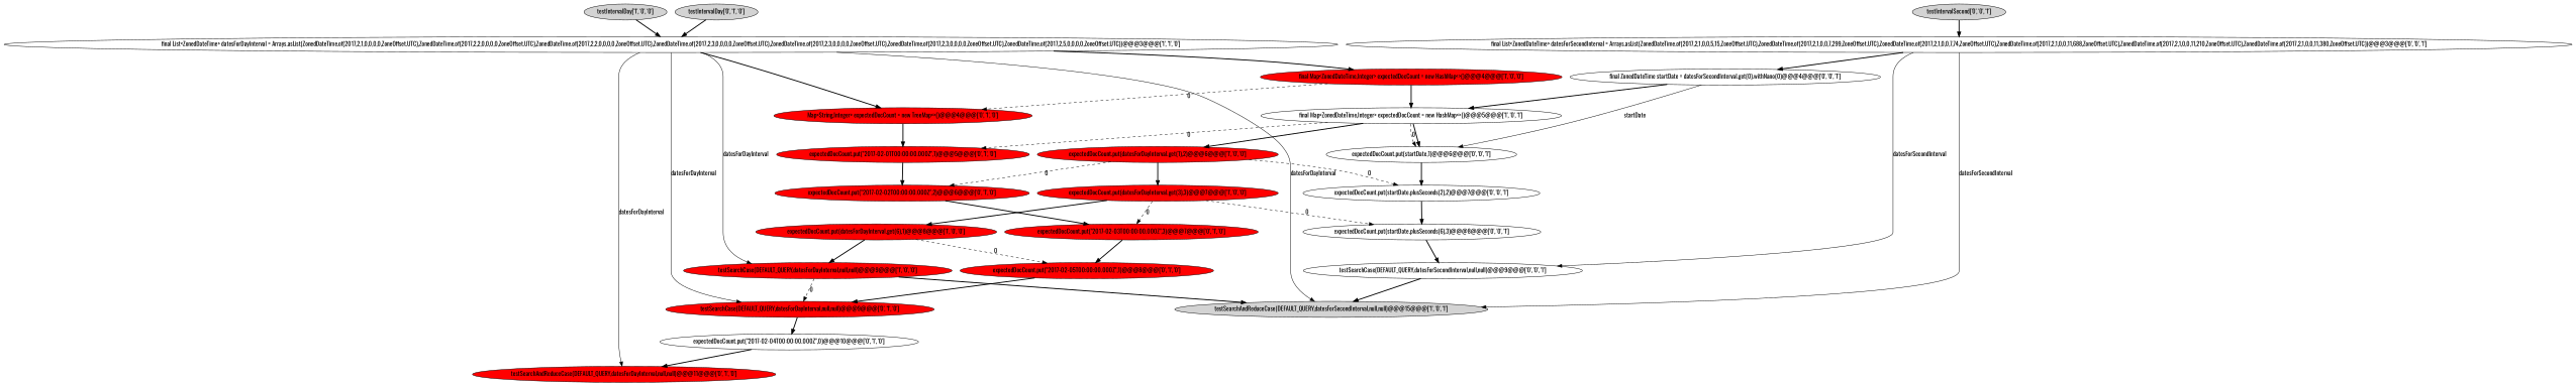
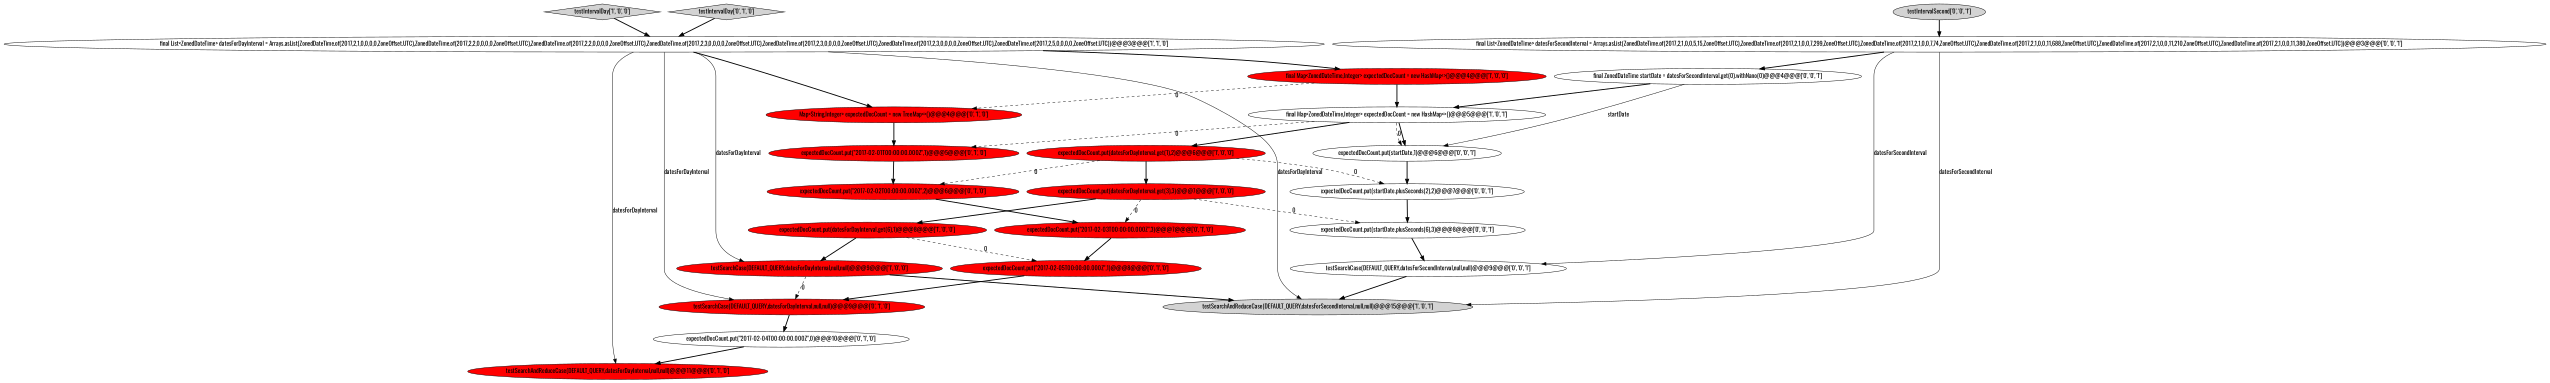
  digraph {
    fontname=Oswald
    node [fillcolor=red fontname=Oswald shape=ellipse style=filled]
    edge [fontname=Oswald style=bold]
    n1 [label="testSearchAndReduceCase(DEFAULT_QUERY,datesForDayInterval,null,null)@@@11@@@['0', '1', '0']"]
    n2 [label="expectedDocCount.put(datesForDayInterval.get(6),1)@@@8@@@['1', '0', '0']"]
    n3 [label="expectedDocCount.put(\"2017-02-05T00:00:00.000Z\",1)@@@8@@@['0', '1', '0']"]
    n4 [label="testSearchCase(DEFAULT_QUERY,datesForDayInterval,null,null)@@@9@@@['1', '0', '0']"]
    n5 [label="testSearchCase(DEFAULT_QUERY,datesForDayInterval,null,null)@@@9@@@['0', '1', '0']"]
    n6 [fillcolor=lightgray label="testSearchAndReduceCase(DEFAULT_QUERY,datesForSecondInterval,null,null)@@@15@@@['1', '0', '1']"]
    n7 [fillcolor=white label="expectedDocCount.put(\"2017-02-04T00:00:00.000Z\",0)@@@10@@@['0', '1', '0']"]
-   n8 [fillcolor=lightgray label="testIntervalDay['0', '1', '0']"]
+   n8 [fillcolor=lightgray label="testIntervalDay['0', '1', '0']" shape=diamond]
    n9 [fillcolor=white label="final List<ZonedDateTime> datesForDayInterval = Arrays.asList(ZonedDateTime.of(2017,2,1,0,0,0,0,ZoneOffset.UTC),ZonedDateTime.of(2017,2,2,0,0,0,0,ZoneOffset.UTC),ZonedDateTime.of(2017,2,2,0,0,0,0,ZoneOffset.UTC),ZonedDateTime.of(2017,2,3,0,0,0,0,ZoneOffset.UTC),ZonedDateTime.of(2017,2,3,0,0,0,0,ZoneOffset.UTC),ZonedDateTime.of(2017,2,3,0,0,0,0,ZoneOffset.UTC),ZonedDateTime.of(2017,2,5,0,0,0,0,ZoneOffset.UTC))@@@3@@@['1', '1', '0']"]
    n10 [label="final Map<ZonedDateTime,Integer> expectedDocCount = new HashMap<>()@@@4@@@['1', '0', '0']"]
    n11 [label="Map<String,Integer> expectedDocCount = new TreeMap<>()@@@4@@@['0', '1', '0']"]
    n12 [fillcolor=white label="expectedDocCount.put(startDate.plusSeconds(6),3)@@@8@@@['0', '0', '1']"]
    n13 [fillcolor=white label="testSearchCase(DEFAULT_QUERY,datesForSecondInterval,null,null)@@@9@@@['0', '0', '1']"]
    n14 [fillcolor=white label="final Map<ZonedDateTime,Integer> expectedDocCount = new HashMap<>()@@@5@@@['1', '0', '1']"]
    n15 [label="expectedDocCount.put(\"2017-02-01T00:00:00.000Z\",1)@@@5@@@['0', '1', '0']"]
    n16 [label="expectedDocCount.put(datesForDayInterval.get(1),2)@@@6@@@['1', '0', '0']"]
    n17 [fillcolor=white label="expectedDocCount.put(startDate,1)@@@6@@@['0', '0', '1']"]
    n18 [label="expectedDocCount.put(\"2017-02-03T00:00:00.000Z\",3)@@@7@@@['0', '1', '0']"]
    n19 [label="expectedDocCount.put(\"2017-02-02T00:00:00.000Z\",2)@@@6@@@['0', '1', '0']"]
    n20 [fillcolor=white label="expectedDocCount.put(startDate.plusSeconds(2),2)@@@7@@@['0', '0', '1']"]
    n21 [label="expectedDocCount.put(datesForDayInterval.get(3),3)@@@7@@@['1', '0', '0']"]
    n22 [fillcolor=white label="final ZonedDateTime startDate = datesForSecondInterval.get(0).withNano(0)@@@4@@@['0', '0', '1']"]
-   n23 [fillcolor=lightgray label="testIntervalDay['1', '0', '0']"]
+   n23 [fillcolor=lightgray label="testIntervalDay['1', '0', '0']" shape=diamond]
    n24 [fillcolor=white label="final List<ZonedDateTime> datesForSecondInterval = Arrays.asList(ZonedDateTime.of(2017,2,1,0,0,5,15,ZoneOffset.UTC),ZonedDateTime.of(2017,2,1,0,0,7,299,ZoneOffset.UTC),ZonedDateTime.of(2017,2,1,0,0,7,74,ZoneOffset.UTC),ZonedDateTime.of(2017,2,1,0,0,11,688,ZoneOffset.UTC),ZonedDateTime.of(2017,2,1,0,0,11,210,ZoneOffset.UTC),ZonedDateTime.of(2017,2,1,0,0,11,380,ZoneOffset.UTC))@@@3@@@['0', '0', '1']"]
    n25 [fillcolor=lightgray label="testIntervalSecond['0', '0', '1']"]
    n2 -> n3 [label=0 style=dashed]
    n2 -> n4
    n3 -> n5
    n4 -> n5 [label=0 style=dashed]
    n4 -> n6
    n5 -> n7
    n7 -> n1
    n8 -> n9
    n9 -> n1 [label=datesForDayInterval style=solid]
    n9 -> n4 [label=datesForDayInterval style=solid]
    n9 -> n5 [label=datesForDayInterval style=solid]
    n9 -> n6 [label=datesForDayInterval style=solid]
    n9 -> n10
    n9 -> n11
    n10 -> n11 [label=0 style=dashed]
    n10 -> n14
    n11 -> n15
    n12 -> n13
    n13 -> n6
    n14 -> n15 [label=0 style=dashed]
    n14 -> n16
    n14 -> n17 [label=0 style=dashed]
    n14 -> n17
    n15 -> n19
    n16 -> n19 [label=0 style=dashed]
    n16 -> n20 [label=0 style=dashed]
    n16 -> n21
    n17 -> n20
    n18 -> n3
    n19 -> n18
    n20 -> n12
    n21 -> n2
    n21 -> n12 [label=0 style=dashed]
    n21 -> n18 [label=0 style=dashed]
    n22 -> n14
    n22 -> n17 [label=startDate style=solid]
    n23 -> n9
    n24 -> n6 [label=datesForSecondInterval style=solid]
    n24 -> n13 [label=datesForSecondInterval style=solid]
    n24 -> n22
    n25 -> n24
  }
